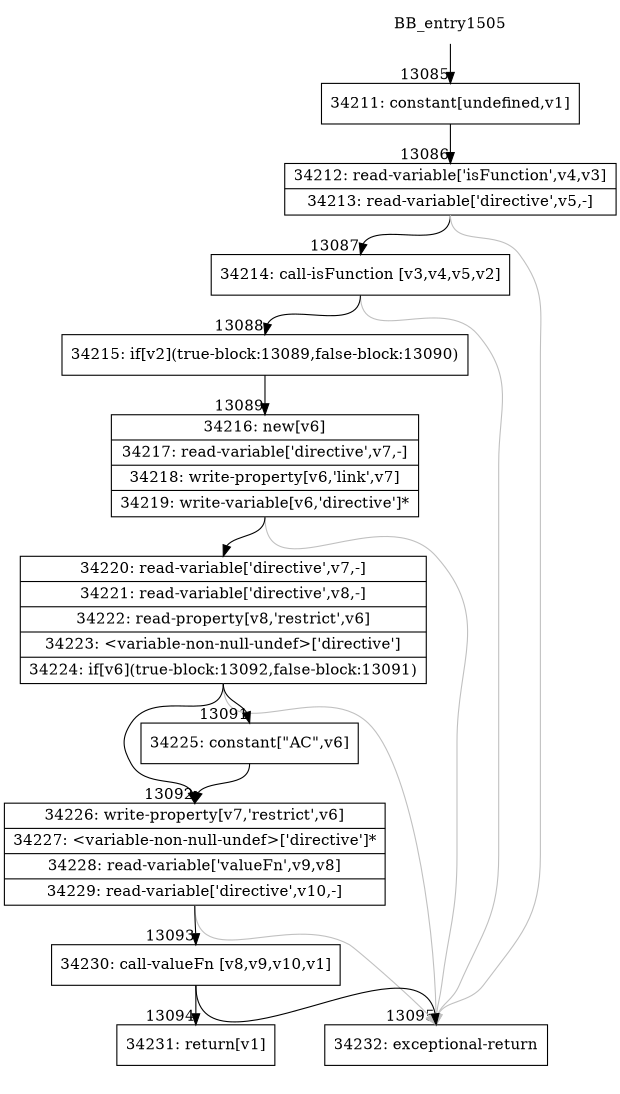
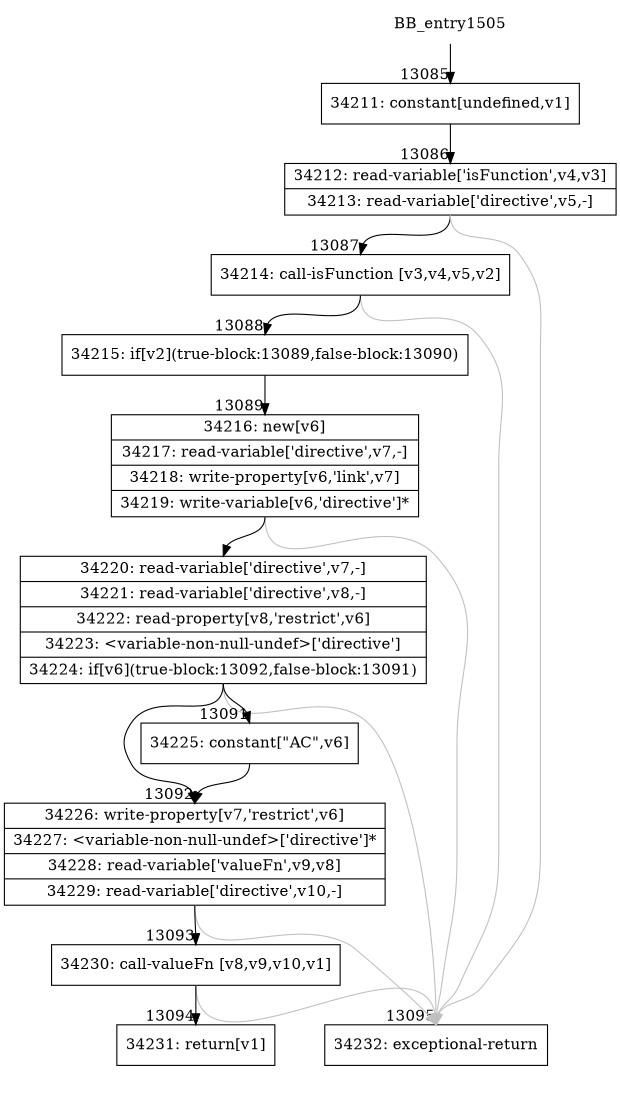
  digraph {
    rankdir=TD
    node [shape=record]
    edge [headport=n tailport=s]
    n1 [label=BB_entry1505 shape=none]
    n2 [label="{34211: constant[undefined,v1]}"]
    n3 [label="{34212: read-variable['isFunction',v4,v3]|34213: read-variable['directive',v5,-]}"]
    n4 [label="{34214: call-isFunction [v3,v4,v5,v2]}"]
    n5 [label="{34232: exceptional-return}"]
    n6 [label="{34215: if[v2](true-block:13089,false-block:13090)}"]
    n7 [label="{34216: new[v6]|34217: read-variable['directive',v7,-]|34218: write-property[v6,'link',v7]|34219: write-variable[v6,'directive']*}"]
    n8 [label="{34220: read-variable['directive',v7,-]|34221: read-variable['directive',v8,-]|34222: read-property[v8,'restrict',v6]|34223: \<variable-non-null-undef\>['directive']|34224: if[v6](true-block:13092,false-block:13091)}"]
    n9 [label="{34226: write-property[v7,'restrict',v6]|34227: \<variable-non-null-undef\>['directive']*|34228: read-variable['valueFn',v9,v8]|34229: read-variable['directive',v10,-]}"]
    n10 [label="{34225: constant[\"AC\",v6]}"]
    n11 [label="{34230: call-valueFn [v8,v9,v10,v1]}"]
    n12 [label="{34231: return[v1]}"]
    n1 -> n2 [headlabel="    13085"]
    n2 -> n3 [headlabel="      13086"]
    n3 -> n4 [headlabel="      13087"]
    n3 -> n5 [color=gray headlabel="      13095"]
    n4 -> n5 [color=gray]
    n4 -> n6 [headlabel="      13088"]
    n6 -> n7 [headlabel="      13089"]
    n7 -> n5 [color=gray]
    n7 -> n8
    n8 -> n5 [color=gray]
    n8 -> n9 [headlabel="      13092"]
    n8 -> n10 [headlabel="      13091"]
    n9 -> n5 [color=gray]
    n9 -> n11 [headlabel="      13093"]
    n10 -> n9
-   n11 -> n5 [color=black]
+   n11 -> n5 [color=gray]
    n11 -> n12 [headlabel="      13094"]
  }
